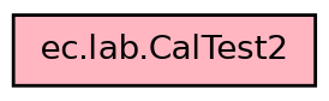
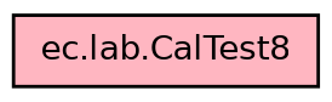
  digraph {
    rankdir=LR
-   n1 [color=black fillcolor=lightpink fontname=Helvetica fontsize=10 height=0.2 label="ec.lab.CalTest2" shape=record style=filled width=0.4]
+   n1 [color=black fillcolor=lightpink fontname=Helvetica fontsize=10 height=0.2 label="ec.lab.CalTest8" shape=record style=filled width=0.4]
  }
